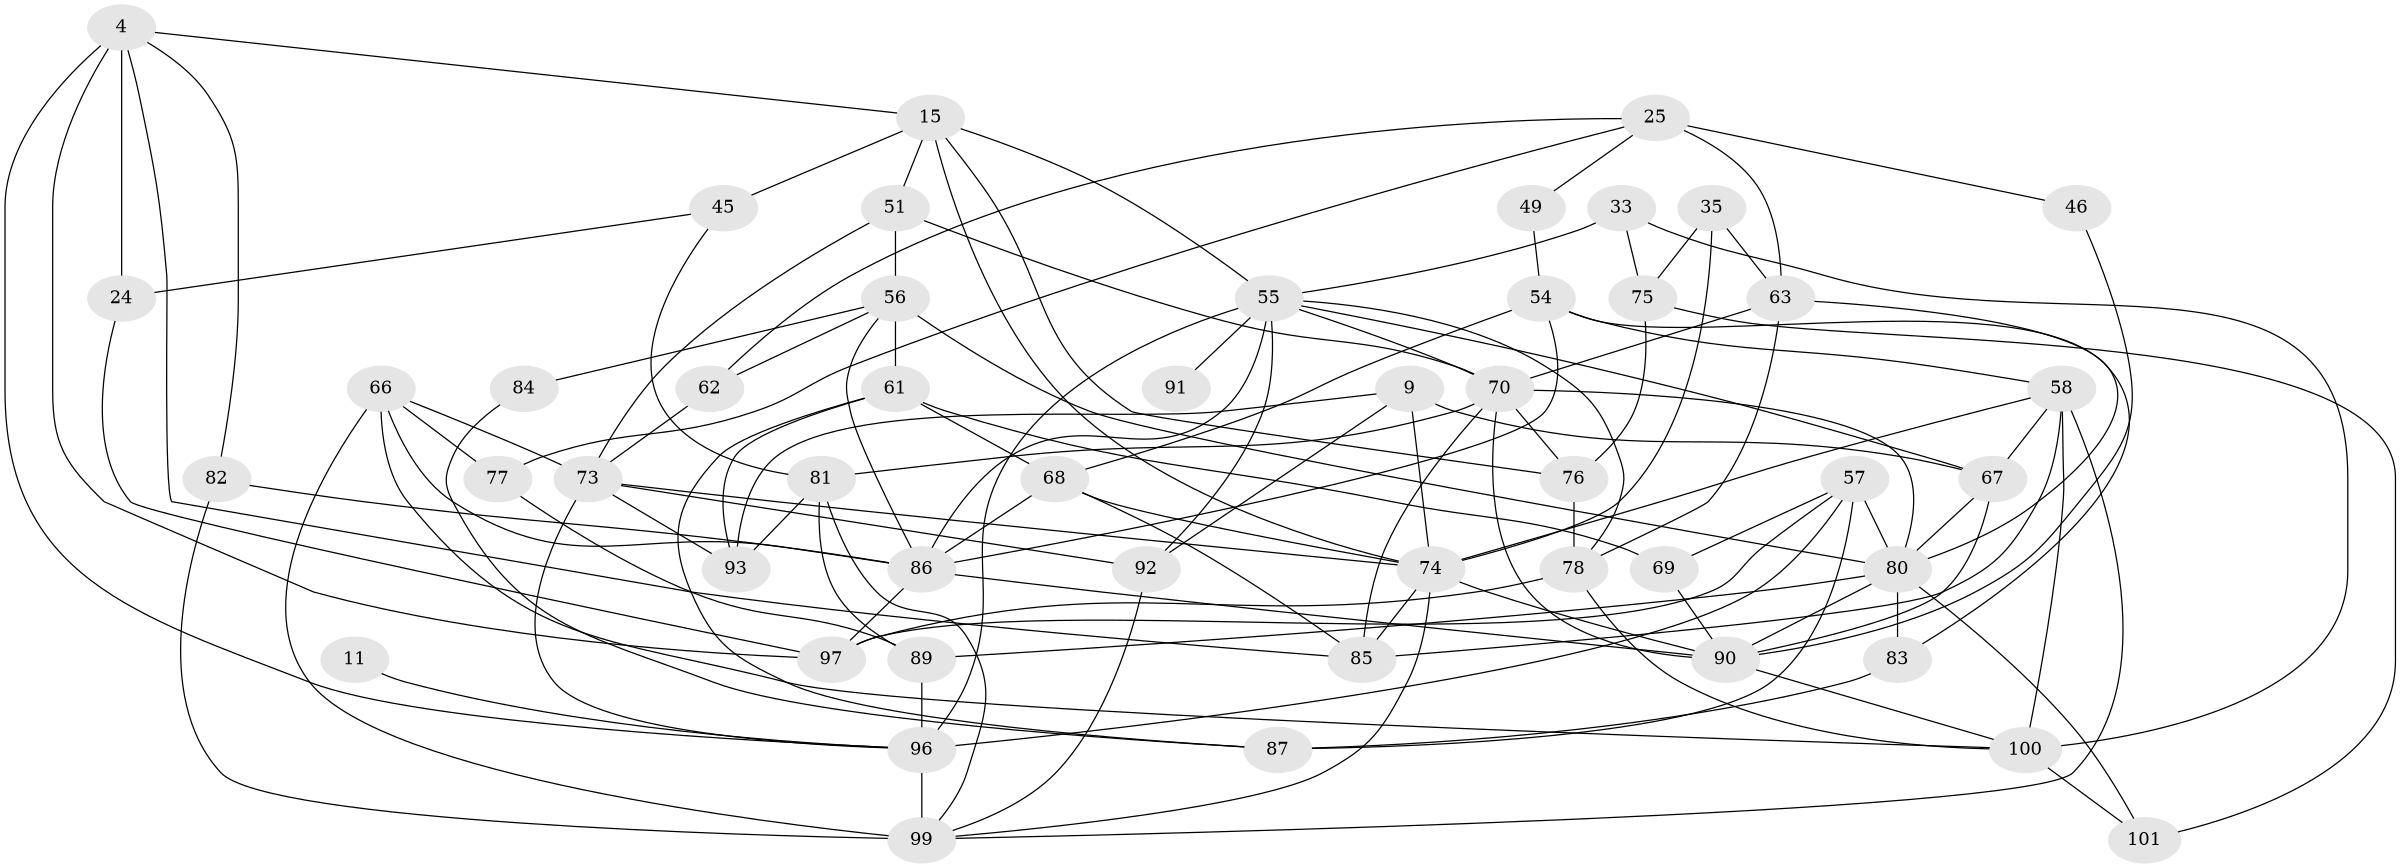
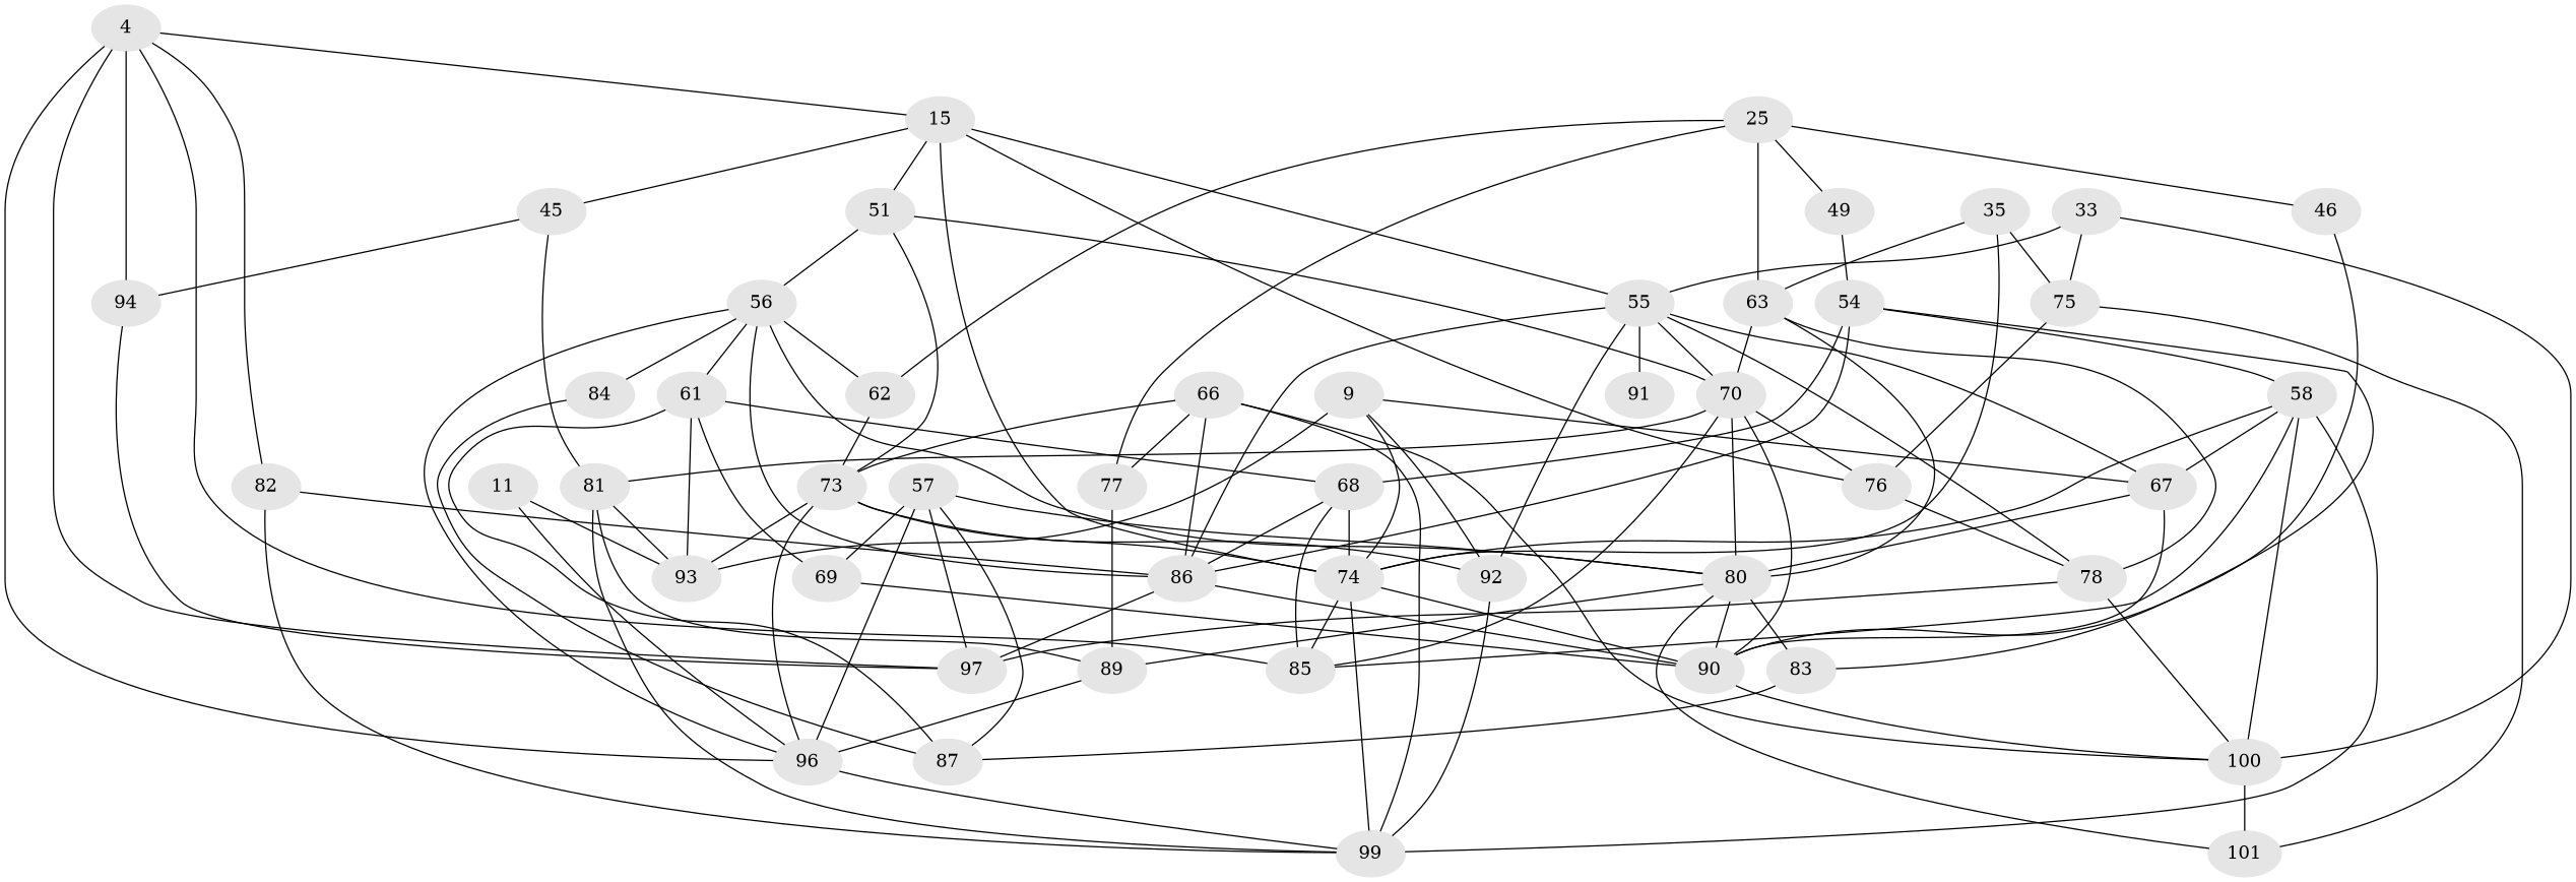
  graph {
    node [color=gray90 style=filled]
    4
    15
    82
    85 [super="+26"]
-   94 [super="+72" label=24]
+   94 [super="+72"]
    96 [super="+6"]
    97 [super="+52"]
    74 [super="+2+7+27+30"]
    45 [super="+10"]
    51
    55 [super="+39"]
    76
    86 [super="+65+79"]
    99 [super="+41"]
    67 [super="+48"]
    90 [super="+36+34"]
    80 [super="+29+53+71+59"]
    9
    92
    93 [super="+43+88"]
    11
    81
    56 [super="+17"]
    70 [super="+37"]
    73 [super="+47"]
    78 [super="+32+31"]
    91
    n28 [label=25]
    46
    49
    62 [super="+42"]
    63 [super="+5"]
    77
    54
    89 [super="+28"]
    33
    75 [super="+12"]
    100 [super="+18+95"]
    101
    35
    83
    58 [super="+3"]
    68 [super="+60+64"]
    87
    61
    84
    69
    57 [super="+22+50"]
    66 [super="+44"]
    4 -- 15
    4 -- 82
    4 -- 85
    4 -- 94 [weight=2]
    4 -- 96
    4 -- 97
    15 -- 74
    15 -- 45 [weight=2]
    15 -- 51
    15 -- 55 [weight=2]
    15 -- 76
    82 -- 86
    82 -- 99
    94 -- 97
    96 -- 99 [weight=2]
    74 -- 85
    74 -- 99
    74 -- 90 [weight=3]
    45 -- 94
    45 -- 81
    51 -- 56 [weight=2]
    51 -- 70
    51 -- 73
-   55 -- 96
+   56 -- 96
    55 -- 86
    55 -- 67
    55 -- 92
    55 -- 70
    55 -- 78
    55 -- 91
    76 -- 78
    86 -- 97 [weight=4]
    86 -- 90 [weight=3]
    67 -- 90
    67 -- 80
    90 -- 100
    80 -- 90 [weight=2]
    80 -- 89
    80 -- 101
    80 -- 83
    9 -- 74
    9 -- 67
    9 -- 92
    9 -- 93 [weight=2]
    92 -- 99
    11 -- 96
+   11 -- 93
    81 -- 99
    81 -- 93
    81 -- 89
    56 -- 86
    56 -- 80 [weight=2]
    56 -- 62
    56 -- 61 [weight=2]
    56 -- 84 [weight=2]
    70 -- 85 [weight=2]
    70 -- 76
    70 -- 90
    70 -- 80
    70 -- 81
    73 -- 96
    73 -- 74 [weight=2]
    73 -- 92
    73 -- 93
    78 -- 97
    78 -- 100
    n28 -- 46
    n28 -- 49
    n28 -- 62
    n28 -- 63 [weight=2]
    n28 -- 77
    46 -- 90
    49 -- 54
    62 -- 73
    63 -- 80
    63 -- 70 [weight=2]
    63 -- 78
    77 -- 89
    54 -- 86
    54 -- 83
    54 -- 58
    54 -- 68 [weight=2]
    89 -- 96
    33 -- 55
    33 -- 75
    33 -- 100
    75 -- 76
    75 -- 101
    100 -- 101
    35 -- 74
    35 -- 63
    35 -- 75 [weight=2]
    83 -- 87
    58 -- 85
    58 -- 74
    58 -- 99
    58 -- 67
    58 -- 100 [weight=2]
    68 -- 85
    68 -- 74 [weight=2]
    68 -- 86
    61 -- 93
    61 -- 68
    61 -- 87
    61 -- 69
    84 -- 87
    69 -- 90
    57 -- 96
    57 -- 97
    57 -- 80 [weight=2]
    57 -- 87
    57 -- 69
    66 -- 86 [weight=2]
    66 -- 99 [weight=2]
    66 -- 73 [weight=2]
    66 -- 77
    66 -- 100
  }
